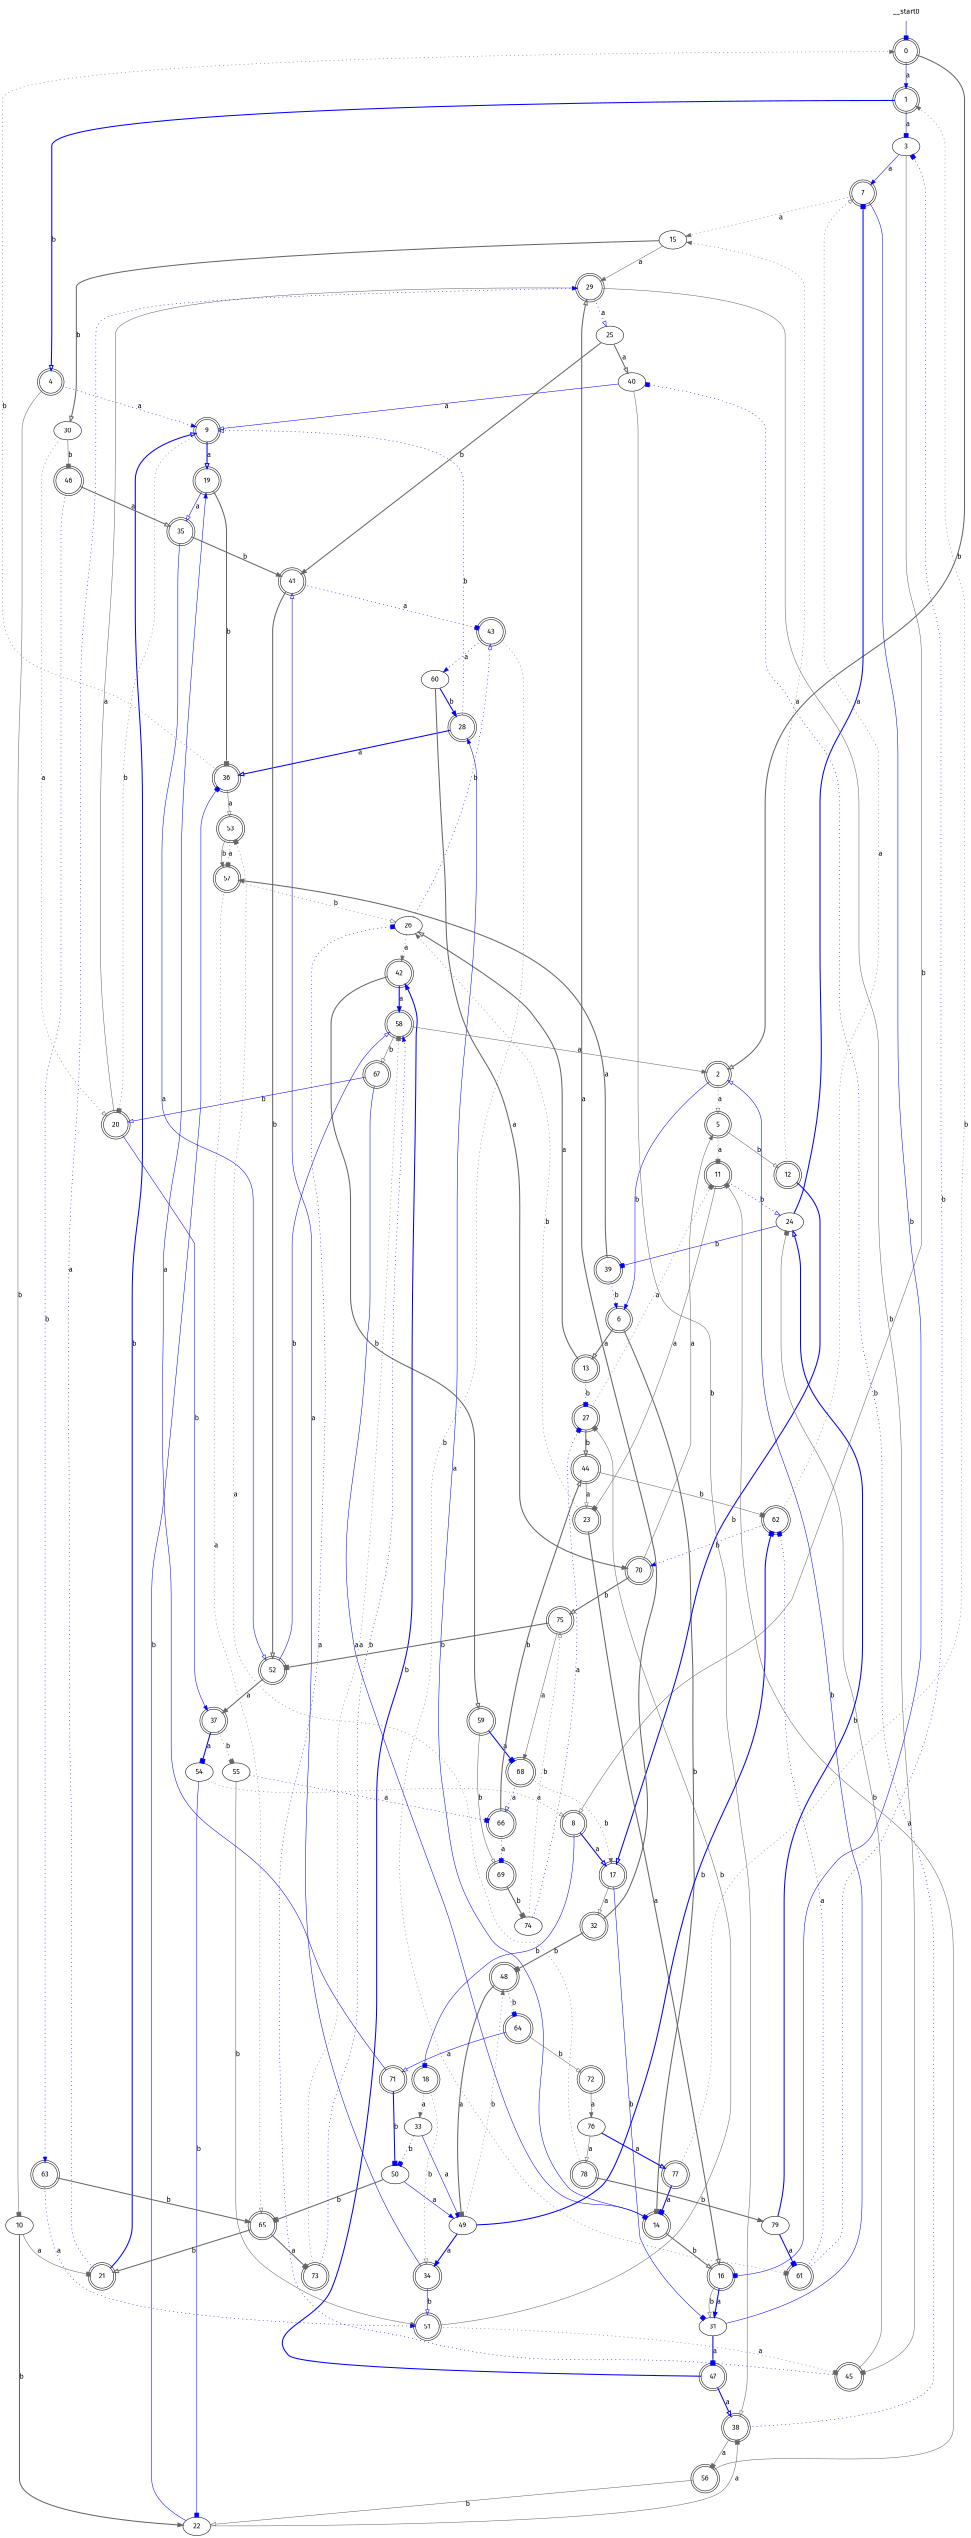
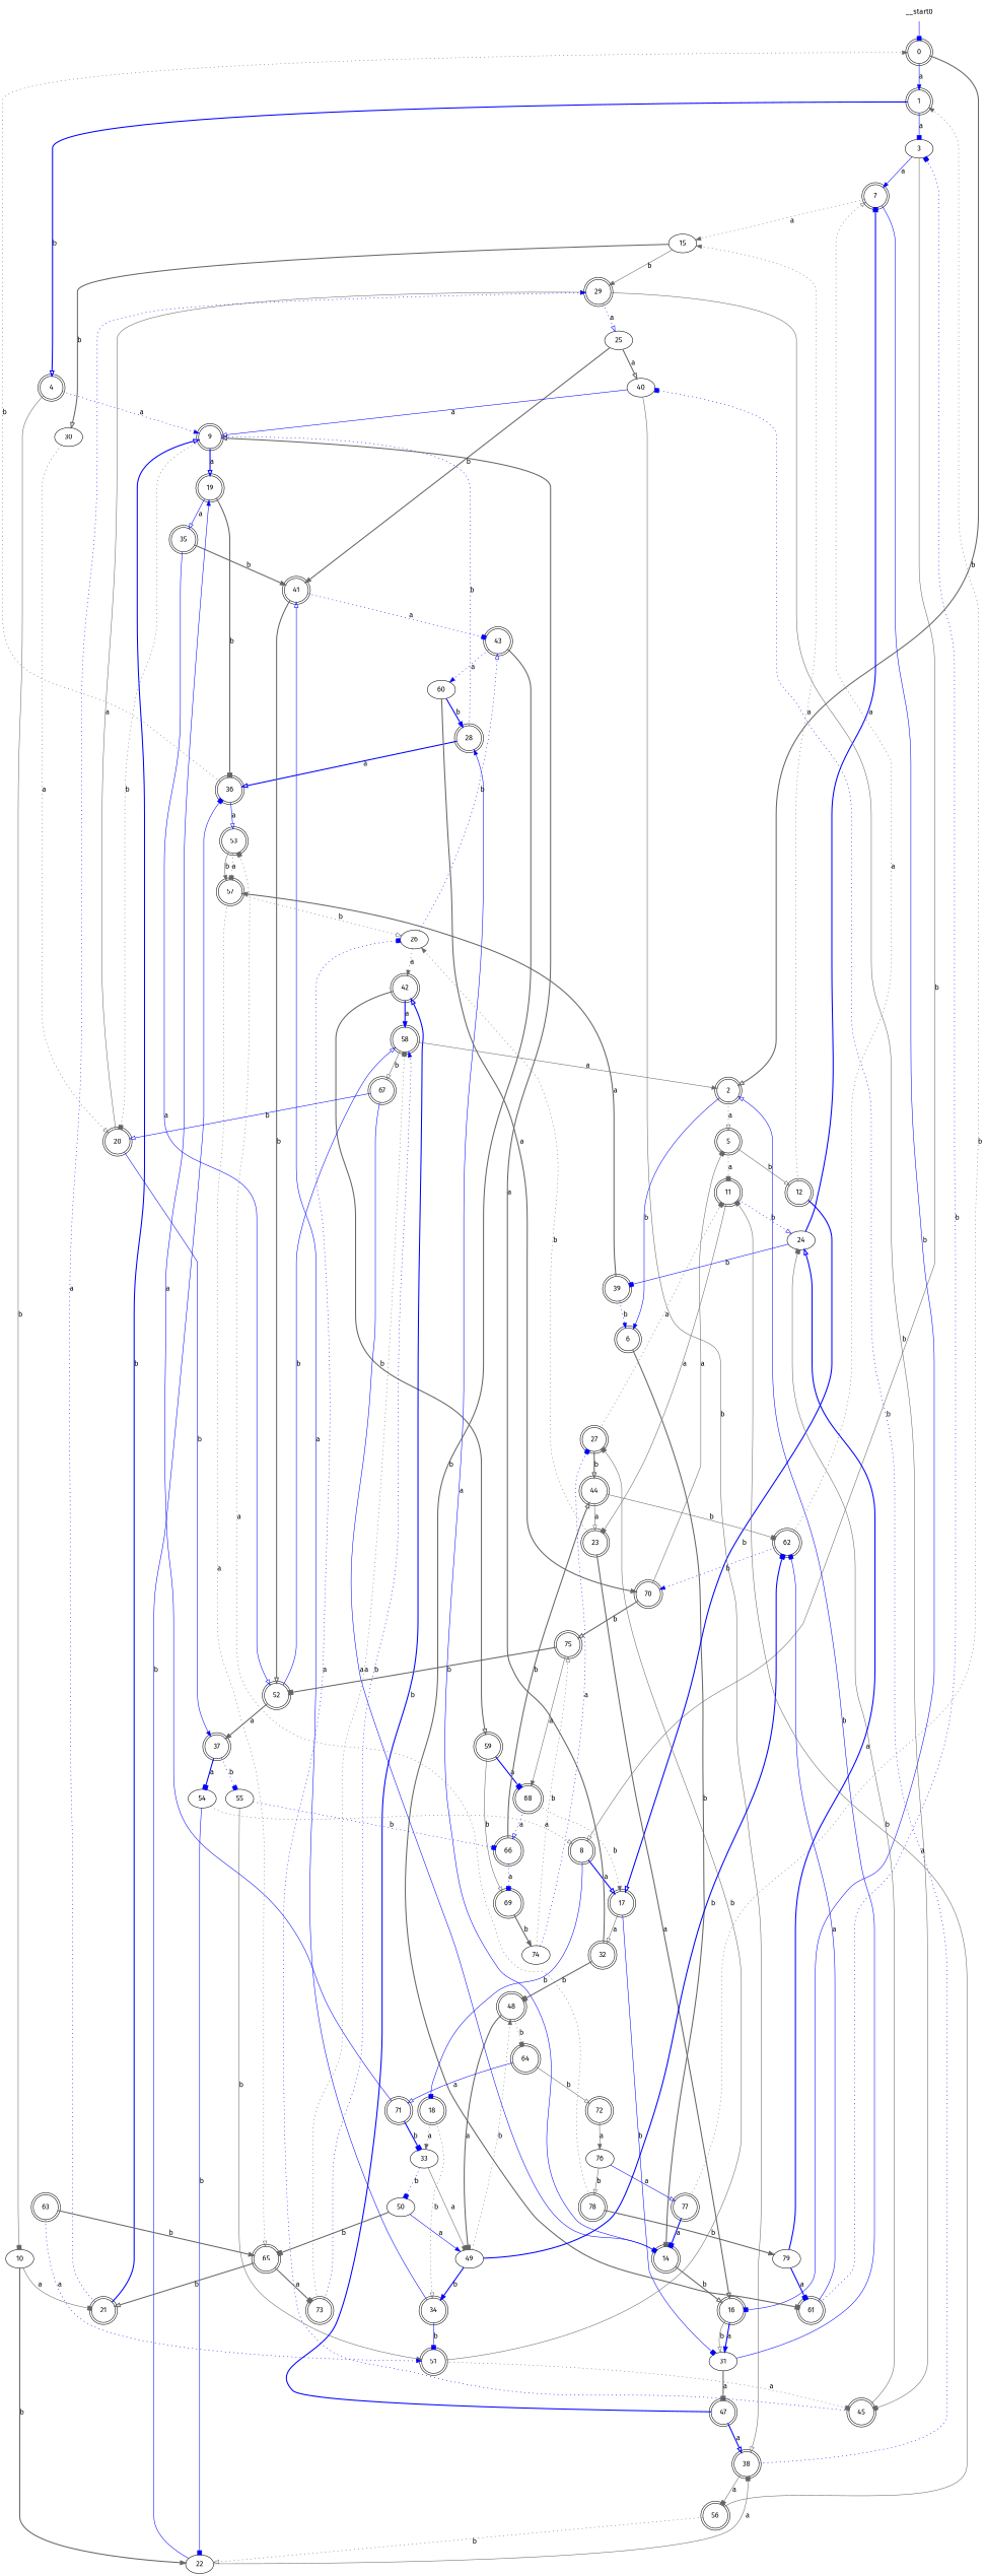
  digraph {
    fontname="Fira Sans"
    node [fontname="Fira Sans" shape=doublecircle]
    edge [arrowhead=onormal color=gray40 fontname="Fira Sans" style=solid]
    __start0 [shape=none]
    0
    1
    2
    3 [shape=""]
    4
    5
    6
    7
    8
    9
    10 [shape=""]
    11
    12
-   13
    14
    15 [shape=""]
    16
    17
    18
    19
    20
    21
    22 [shape=""]
    23
    24 [shape=""]
    26 [shape=""]
    27
    28
    29
    30 [shape=""]
    31 [shape=""]
    32
    33 [shape=""]
    34
    35
    36
    37
    38
    39
    25 [shape=""]
    40 [shape=""]
    41
    42
    43
    44
    45
-   46
    47
    48
    49 [shape=""]
    50 [shape=""]
    51
    52
    53
    54 [shape=""]
    55 [shape=""]
    56
    57
    58
    59
    60 [shape=""]
    61
    62
    63
    64
    65
    66
    67
    68
    69
    70
    71
    72
    73
    74 [shape=""]
    75
    76 [shape=""]
    77
    78
    79 [shape=""]
    __start0 -> 0 [arrowhead=box color=blue]
    0 -> 1 [arrowhead=normal color=blue label=a]
    0 -> 2 [label=b style=bold]
    1 -> 3 [arrowhead=box color=blue label=a]
    1 -> 4 [color=blue label=b style=bold]
    2 -> 5 [label=a style=dotted]
    2 -> 6 [arrowhead=normal color=blue label=b]
    3 -> 7 [arrowhead=normal color=blue label=a]
    3 -> 8 [label=b]
    4 -> 9 [arrowhead=normal color=blue label=a style=dotted]
    4 -> 10 [arrowhead=box label=b]
    5 -> 11 [arrowhead=box label=a style=dotted]
    5 -> 12 [label=b]
-   6 -> 13 [label=a style=bold]
    6 -> 14 [arrowhead=box label=b style=bold]
    7 -> 15 [arrowhead=normal label=a style=dotted]
    7 -> 16 [arrowhead=box color=blue label=b]
    8 -> 17 [color=blue label=a style=bold]
    8 -> 18 [arrowhead=box color=blue label=b]
    9 -> 19 [color=blue label=a style=bold]
    9 -> 20 [arrowhead=box label=b style=dotted]
    10 -> 21 [arrowhead=box label=a]
    10 -> 22 [arrowhead=normal label=b style=bold]
    11 -> 23 [arrowhead=box label=a]
    11 -> 24 [color=blue label=b style=dotted]
    12 -> 15 [arrowhead=normal label=a style=dotted]
    12 -> 17 [color=blue label=b style=bold]
-   13 -> 26 [label=a style=bold]
-   13 -> 27 [arrowhead=box color=blue label=b style=dotted]
    14 -> 16 [label=b style=bold]
    14 -> 28 [arrowhead=normal color=blue label=a]
-   15 -> 29 [arrowhead=normal label=a]
+   15 -> 29 [arrowhead=normal label=b]
    15 -> 30 [label=b style=bold]
    16 -> 31 [arrowhead=normal color=blue label=a style=bold]
    16 -> 31 [label=b]
    17 -> 31 [arrowhead=box color=blue label=b]
    17 -> 32 [label=a]
    18 -> 33 [arrowhead=normal label=a style=dotted]
    18 -> 34 [label=b style=dotted]
    19 -> 35 [color=blue label=a]
    19 -> 36 [arrowhead=box label=b style=bold]
    20 -> 29 [arrowhead=normal label=a]
    20 -> 37 [arrowhead=normal color=blue label=b]
    21 -> 9 [color=blue label=b style=bold]
    21 -> 29 [arrowhead=normal color=blue label=a style=dotted]
    22 -> 36 [arrowhead=box color=blue label=b]
    22 -> 38 [arrowhead=box label=a]
    23 -> 16 [label=a style=bold]
    23 -> 26 [arrowhead=normal label=b style=dotted]
    24 -> 7 [arrowhead=box color=blue label=a style=bold]
    24 -> 39 [arrowhead=box color=blue label=b]
    26 -> 42 [arrowhead=normal label=a style=dotted]
    26 -> 43 [color=blue label=b style=dotted]
    27 -> 11 [arrowhead=box label=a style=dotted]
    27 -> 44 [label=b style=bold]
    28 -> 9 [color=blue label=b style=dotted]
    28 -> 36 [color=blue label=a style=bold]
    29 -> 25 [color=blue label=a style=dotted]
    29 -> 45 [arrowhead=box label=b]
    30 -> 20 [label=a style=dotted]
-   30 -> 46 [arrowhead=box label=b]
    31 -> 2 [color=blue label=b]
-   31 -> 47 [arrowhead=box color=blue label=a style=bold]
-   32 -> 29 [label=a style=bold]
+   31 -> 47 [arrowhead=box label=a style=bold]
+   32 -> 9 [label=a style=bold]
    32 -> 48 [arrowhead=box label=b style=bold]
-   33 -> 49 [arrowhead=box color=blue label=a]
+   33 -> 49 [arrowhead=box label=a]
    33 -> 50 [arrowhead=box color=blue label=b style=dotted]
    34 -> 41 [color=blue label=a]
-   34 -> 51 [color=blue label=b]
+   34 -> 51 [arrowhead=box color=blue label=b]
    35 -> 41 [arrowhead=normal label=b style=bold]
    35 -> 52 [color=blue label=a]
    36 -> 0 [arrowhead=normal label=b style=dotted]
-   36 -> 53 [label=a]
+   36 -> 53 [color=blue label=a]
    37 -> 54 [arrowhead=box color=blue label=a style=bold]
-   37 -> 55 [arrowhead=box label=b style=dotted]
+   37 -> 55 [arrowhead=box color=blue label=b style=dotted]
    38 -> 40 [arrowhead=box color=blue label=b style=dotted]
    38 -> 56 [arrowhead=box label=a]
    39 -> 6 [arrowhead=normal color=blue label=b style=dotted]
    39 -> 57 [arrowhead=normal label=a style=bold]
    25 -> 40 [label=a style=bold]
    25 -> 41 [arrowhead=normal label=b style=bold]
    40 -> 9 [color=blue label=a]
    40 -> 38 [label=b]
    41 -> 43 [arrowhead=box color=blue label=a style=dotted]
    41 -> 52 [label=b style=bold]
    42 -> 58 [arrowhead=normal color=blue label=a style=bold]
    42 -> 59 [label=b style=bold]
    43 -> 60 [arrowhead=normal color=blue label=a style=dotted]
-   43 -> 61 [arrowhead=box label=b style=dotted]
+   43 -> 61 [arrowhead=box label=b style=bold]
    44 -> 23 [label=a]
    44 -> 62 [arrowhead=box label=b]
    45 -> 24 [arrowhead=box label=b]
    45 -> 26 [arrowhead=box color=blue label=a style=dotted]
-   46 -> 35 [label=a style=bold]
-   46 -> 63 [arrowhead=normal color=blue label=b style=dotted]
    47 -> 38 [color=blue label=a style=bold]
-   47 -> 42 [arrowhead=normal color=blue label=b style=bold]
+   47 -> 42 [color=blue label=b style=bold]
    48 -> 49 [arrowhead=box label=a style=bold]
-   48 -> 64 [arrowhead=box color=blue label=b style=dotted]
-   49 -> 34 [arrowhead=normal color=blue label=a style=bold]
+   48 -> 64 [arrowhead=box label=b style=dotted]
+   49 -> 34 [arrowhead=normal color=blue label=b style=bold]
    49 -> 48 [arrowhead=normal label=b style=dotted]
    49 -> 62 [arrowhead=box color=blue label=b style=bold]
    50 -> 49 [arrowhead=normal color=blue label=a]
    50 -> 65 [arrowhead=box label=b style=bold]
    51 -> 27 [arrowhead=box label=b]
    51 -> 45 [arrowhead=box label=a style=dotted]
    52 -> 37 [arrowhead=normal label=a style=bold]
    52 -> 58 [color=blue label=b]
    53 -> 57 [arrowhead=box label=a style=dotted]
    53 -> 57 [arrowhead=normal label=b]
    54 -> 8 [label=a style=dotted]
    54 -> 22 [arrowhead=box color=blue label=b]
    55 -> 51 [arrowhead=normal label=b]
-   55 -> 66 [arrowhead=box color=blue label=a style=dotted]
+   55 -> 66 [arrowhead=box color=blue label=b style=dotted]
    56 -> 11 [arrowhead=box label=a]
-   56 -> 22 [label=b]
+   56 -> 22 [label=b style=dotted]
    57 -> 26 [label=b style=dotted]
    57 -> 65 [label=a style=dotted]
    58 -> 2 [arrowhead=normal label=a]
    58 -> 67 [label=b]
    59 -> 68 [arrowhead=box color=blue label=a style=bold]
    59 -> 69 [label=b]
    60 -> 28 [arrowhead=normal color=blue label=b style=bold]
    60 -> 70 [arrowhead=normal label=a style=bold]
    61 -> 3 [arrowhead=box color=blue label=b style=dotted]
-   61 -> 62 [arrowhead=box color=blue label=a style=dotted]
+   61 -> 62 [arrowhead=box color=blue label=a]
    62 -> 7 [label=a style=dotted]
    62 -> 70 [arrowhead=normal color=blue label=b style=dotted]
    63 -> 51 [arrowhead=normal color=blue label=a style=dotted]
    63 -> 65 [arrowhead=normal label=b style=bold]
    64 -> 71 [color=blue label=a]
    64 -> 72 [label=b]
    65 -> 21 [label=b style=bold]
    65 -> 73 [arrowhead=box label=a style=bold]
    66 -> 44 [label=b style=bold]
    66 -> 69 [arrowhead=box color=blue label=a style=dotted]
    67 -> 14 [arrowhead=box color=blue label=a]
    67 -> 20 [color=blue label=b]
    68 -> 17 [arrowhead=normal label=b style=dotted]
    68 -> 66 [color=blue label=a style=dotted]
-   69 -> 74 [arrowhead=box label=b style=bold]
-   70 -> 5 [arrowhead=normal label=a]
+   69 -> 74 [arrowhead=normal label=b style=bold]
+   70 -> 5 [arrowhead=box label=a]
    70 -> 75 [label=b style=bold]
    71 -> 19 [arrowhead=normal color=blue label=a]
-   71 -> 50 [arrowhead=box color=blue label=b style=bold]
+   71 -> 33 [arrowhead=box color=blue label=b style=bold]
    72 -> 76 [arrowhead=normal label=a]
    73 -> 58 [arrowhead=box label=a style=dotted]
    73 -> 58 [arrowhead=normal color=blue label=b style=dotted]
    74 -> 27 [arrowhead=box color=blue label=a style=dotted]
    74 -> 75 [label=b style=dotted]
    75 -> 52 [arrowhead=box label=b style=bold]
    75 -> 68 [arrowhead=normal label=a]
-   76 -> 77 [color=blue label=a style=bold]
-   76 -> 78 [label=a]
+   76 -> 77 [color=blue label=a]
+   76 -> 78 [label=b]
    77 -> 1 [arrowhead=normal label=b style=dotted]
    77 -> 14 [arrowhead=box color=blue label=a style=bold]
    78 -> 53 [arrowhead=box label=a style=dotted]
    78 -> 79 [arrowhead=normal label=b style=bold]
-   79 -> 24 [color=blue label=b style=bold]
+   79 -> 24 [color=blue label=a style=bold]
    79 -> 61 [arrowhead=box color=blue label=a style=bold]
  }
